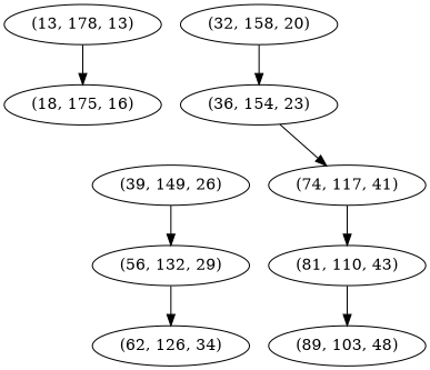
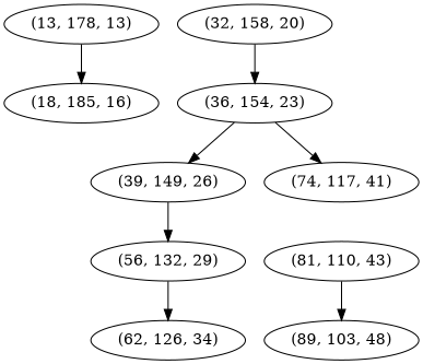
  digraph {
    n1 [label="(13, 178, 13)"]
-   "(18, 175, 16)"
+   "(18, 175, 16)" [label="(18, 185, 16)"]
    "(32, 158, 20)"
    "(36, 154, 23)"
    "(39, 149, 26)"
    "(74, 117, 41)"
    "(56, 132, 29)"
    "(62, 126, 34)"
    "(81, 110, 43)"
    "(89, 103, 48)"
    n1 -> "(18, 175, 16)"
    "(32, 158, 20)" -> "(36, 154, 23)"
+   "(36, 154, 23)" -> "(39, 149, 26)"
    "(36, 154, 23)" -> "(74, 117, 41)"
    "(39, 149, 26)" -> "(56, 132, 29)"
-   "(74, 117, 41)" -> "(81, 110, 43)"
    "(56, 132, 29)" -> "(62, 126, 34)"
    "(81, 110, 43)" -> "(89, 103, 48)"
  }
